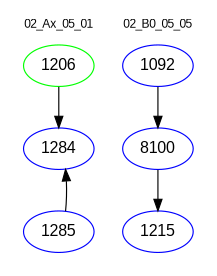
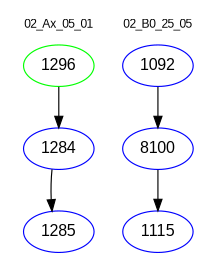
  digraph {
    fontname="Liberation Sans"
    node [color=blue fontname="Liberation Sans"]
    edge [color=black fontname="Liberation Sans"]
-   n1 [color=green label=1206]
+   n1 [color=green label=1296]
    n2 [label=1284]
    n3 [label=1285]
    n4 [label=1092]
    n5 [label=8100]
-   n6 [label=1215]
+   n6 [label=1115]
    subgraph cluster_1 {
      color=white
      fontsize=10
      label="02_Ax_05_01"
      n1
      n2
      n3
    }
    subgraph cluster_2 {
      color=white
      fontsize=10
-     label="02_B0_05_05"
+     label="02_B0_25_05"
      n4
      n5
      n6
    }
    n1 -> n2
-   n3 -> n2
+   n2 -> n3
    n4 -> n5
    n5 -> n6
  }
